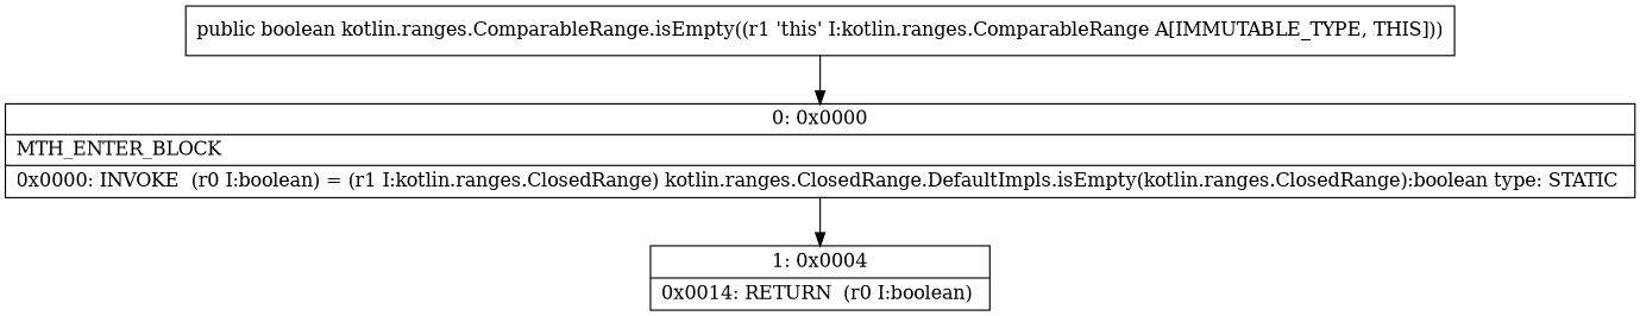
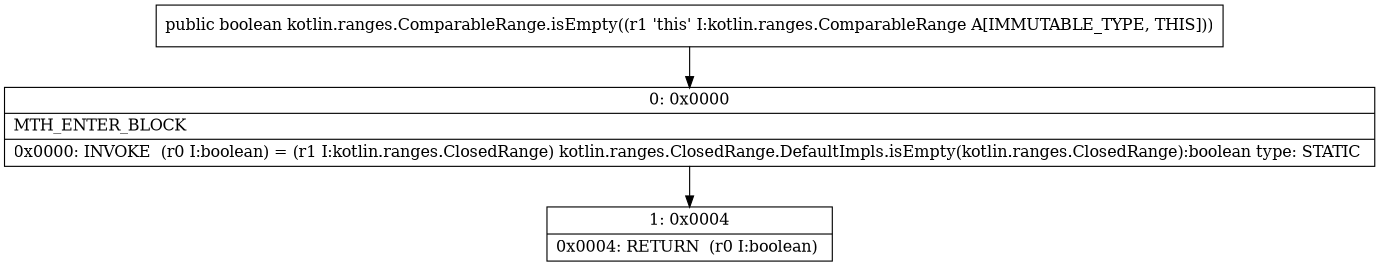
  digraph {
    node [shape=record]
    n1 [label="{0\:\ 0x0000|MTH_ENTER_BLOCK\l|0x0000: INVOKE  (r0 I:boolean) = (r1 I:kotlin.ranges.ClosedRange) kotlin.ranges.ClosedRange.DefaultImpls.isEmpty(kotlin.ranges.ClosedRange):boolean type: STATIC \l}"]
-   n2 [label="{1\:\ 0x0004|0x0014: RETURN  (r0 I:boolean) \l}"]
+   n2 [label="{1\:\ 0x0004|0x0004: RETURN  (r0 I:boolean) \l}"]
    n3 [label="{public boolean kotlin.ranges.ComparableRange.isEmpty((r1 'this' I:kotlin.ranges.ComparableRange A[IMMUTABLE_TYPE, THIS])) }"]
    n1 -> n2
    n3 -> n1
  }
